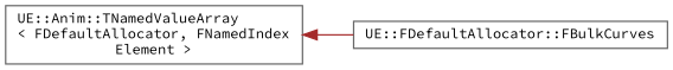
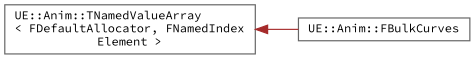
  digraph {
    rankdir=LR
    fontname="Source Code Pro"
    node [color=grey40 fillcolor=white fontname="Source Code Pro" fontsize=10 shape=box style=filled]
    n1 [height=0.2 label="UE::Anim::TNamedValueArray\l\< FDefaultAllocator, FNamedIndex\lElement \>" width=0.4]
-   n2 [height=0.2 label="UE::FDefaultAllocator::FBulkCurves" width=0.4]
+   n2 [height=0.2 label="UE::Anim::FBulkCurves" width=0.4]
    n1 -> n2 [color=brown dir=back fontname="Source Code Pro" fontsize=10 labelfontname=Helvetica labelfontsize=10 style=solid]
  }
